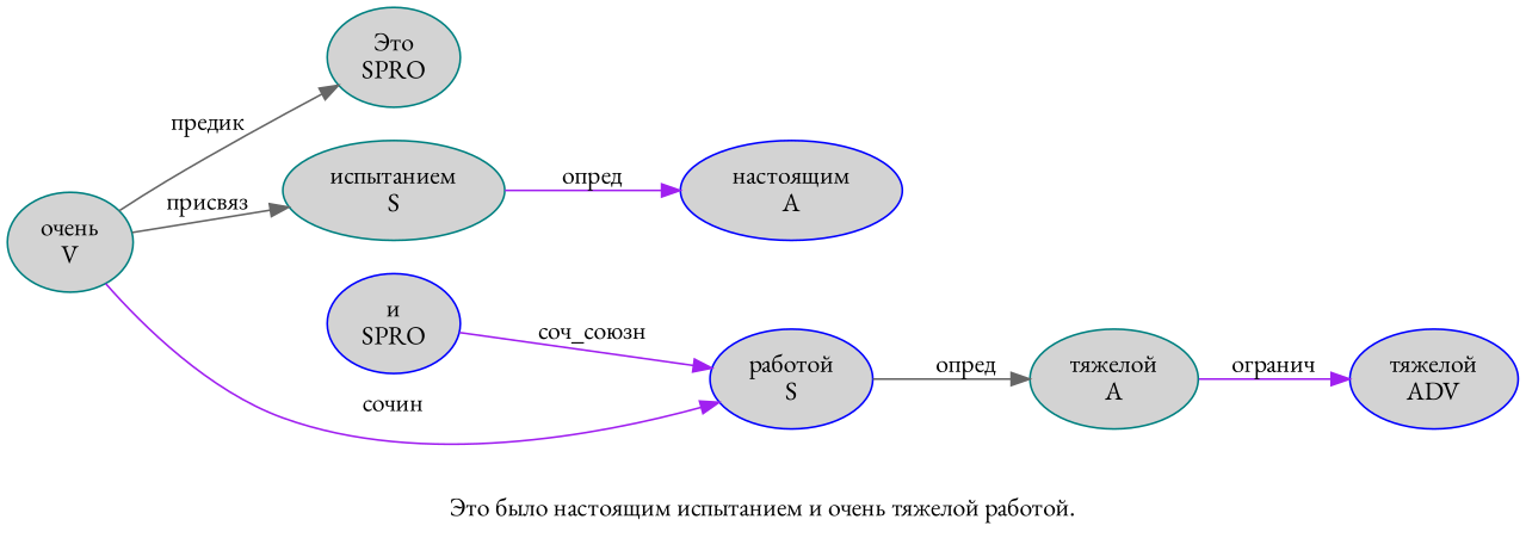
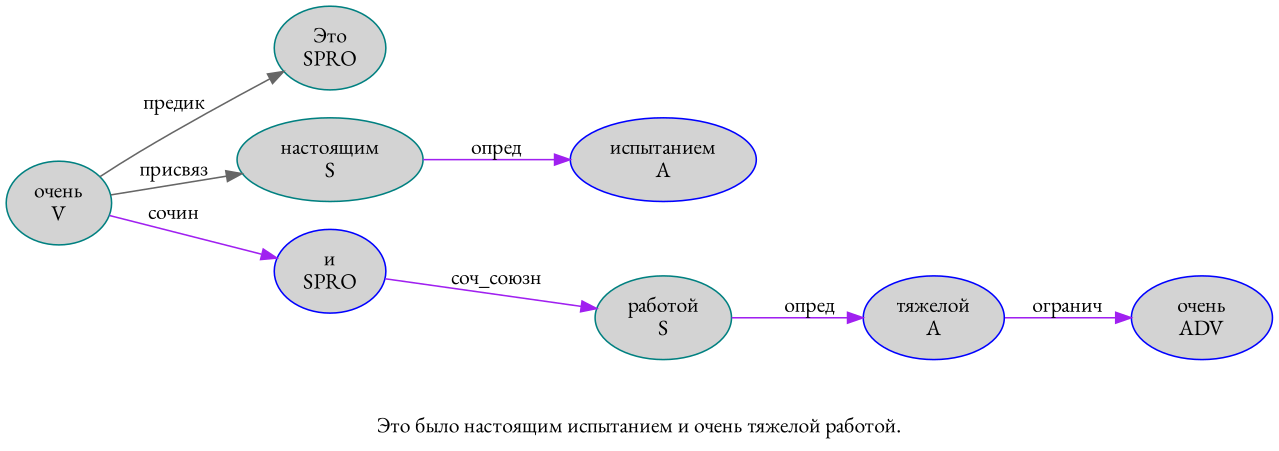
  digraph {
    fontname="EB Garamond"
    label="Это было настоящим испытанием и очень тяжелой работой."
    rankdir=LR
    node [color=teal fillcolor=lightgray fontname="EB Garamond" penwidth=1 shape=ellipse style=filled]
    edge [color=purple fontname="EB Garamond"]
    n1 [label="Это\nSPRO"]
    n2 [label="очень\nV"]
-   n3 [label="испытанием\nS"]
+   n3 [label="настоящим\nS"]
    n4 [color=blue label="и\nSPRO"]
-   n5 [color=blue label="настоящим\nA"]
-   n6 [color=blue label="работой\nS"]
-   n7 [label="тяжелой\nA"]
-   n8 [color=blue label="тяжелой\nADV"]
+   n5 [color=blue label="испытанием\nA"]
+   n6 [label="работой\nS"]
+   n7 [color=blue label="тяжелой\nA"]
+   n8 [color=blue label="очень\nADV"]
    n2 -> n1 [color=gray40 label="предик"]
    n2 -> n3 [color=gray40 label="присвяз"]
-   n2 -> n6 [label="сочин"]
+   n2 -> n4 [label="сочин"]
    n3 -> n5 [label="опред"]
    n4 -> n6 [label="соч_союзн"]
-   n6 -> n7 [color=gray40 label="опред"]
+   n6 -> n7 [label="опред"]
    n7 -> n8 [label="огранич"]
  }
